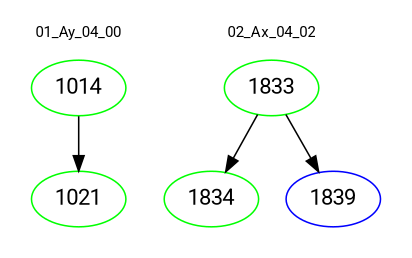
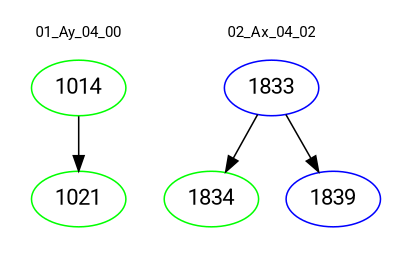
  digraph {
    fontname=Roboto
    node [color=green fontname=Roboto]
    edge [color=black fontname=Roboto]
    n1 [label=1014]
    n2 [label=1021]
-   n3 [label=1833]
+   n3 [color=blue label=1833]
    n4 [label=1834]
    n5 [color=blue label=1839]
    subgraph cluster_1 {
      color=white
      fontsize=10
      label="01_Ay_04_00"
      n1
      n2
    }
    subgraph cluster_2 {
      color=white
      fontsize=10
      label="02_Ax_04_02"
      n3
      n4
      n5
    }
    n1 -> n2
    n3 -> n4
    n3 -> n5
  }
